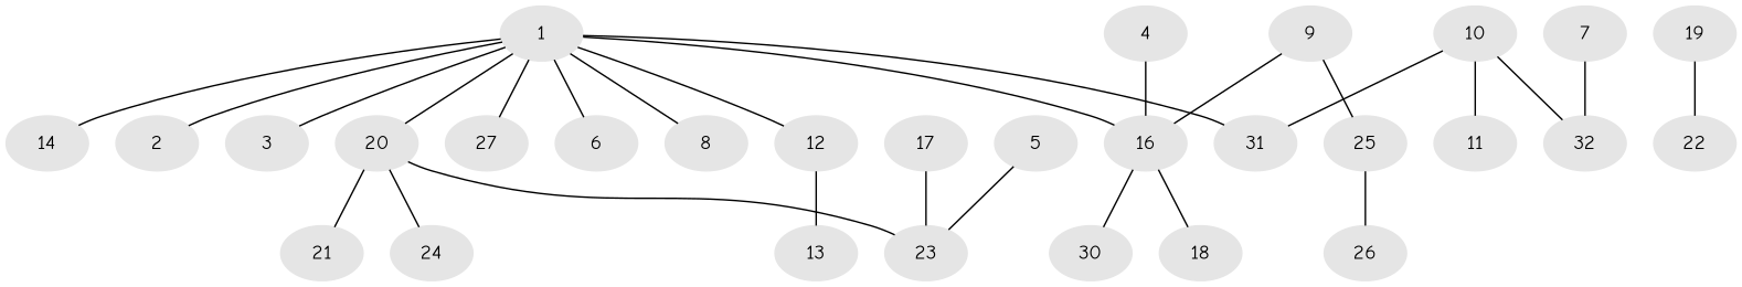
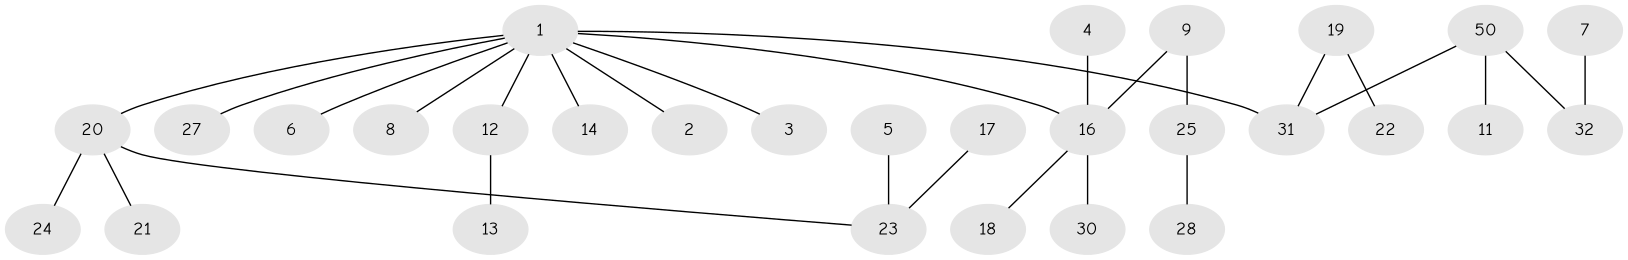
  graph {
    fontname="Comic Neue"
    node [color=gray90 fontname="Comic Neue" style=filled]
    edge [fontname="Comic Neue" weight=1.0]
    1
    2
    3
    6
    8
    12
    14
    16
    20
    27
    31
    13
    18
    30
    23
    21
    24
    4
    5
    7
    32
    9
    25
-   26
-   10
+   26 [label=28]
+   10 [label=50]
    11
    17
    19
    22
    1 -- 2
    1 -- 3
    1 -- 6
    1 -- 8
    1 -- 12
    1 -- 14
    1 -- 16
    1 -- 20
    1 -- 27
    1 -- 31
    12 -- 13
    16 -- 18
    16 -- 30
    20 -- 23
    20 -- 21
    20 -- 24
    4 -- 16
    5 -- 23
    7 -- 32
    9 -- 16
    9 -- 25
    25 -- 26
    10 -- 31
    10 -- 32
    10 -- 11
    17 -- 23
+   19 -- 31
    19 -- 22
  }
